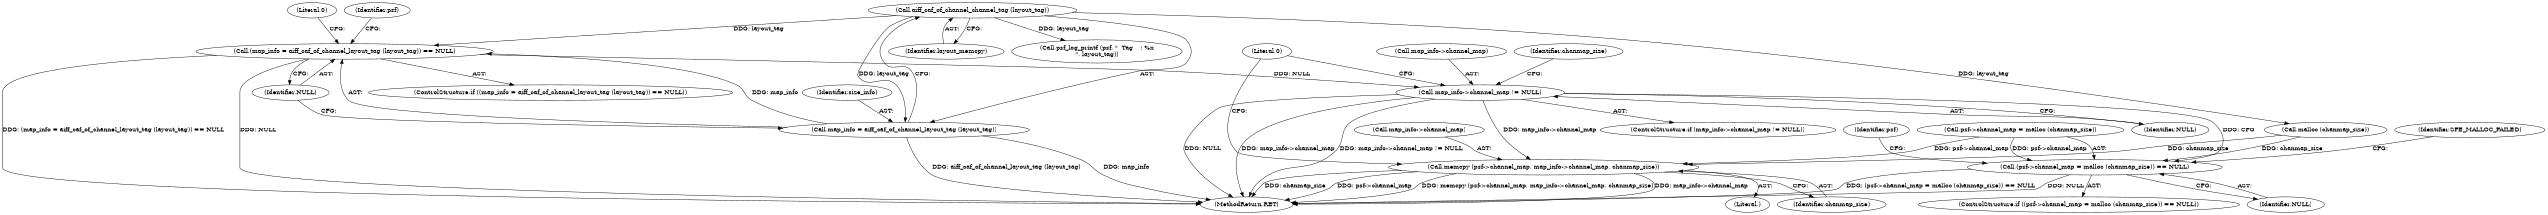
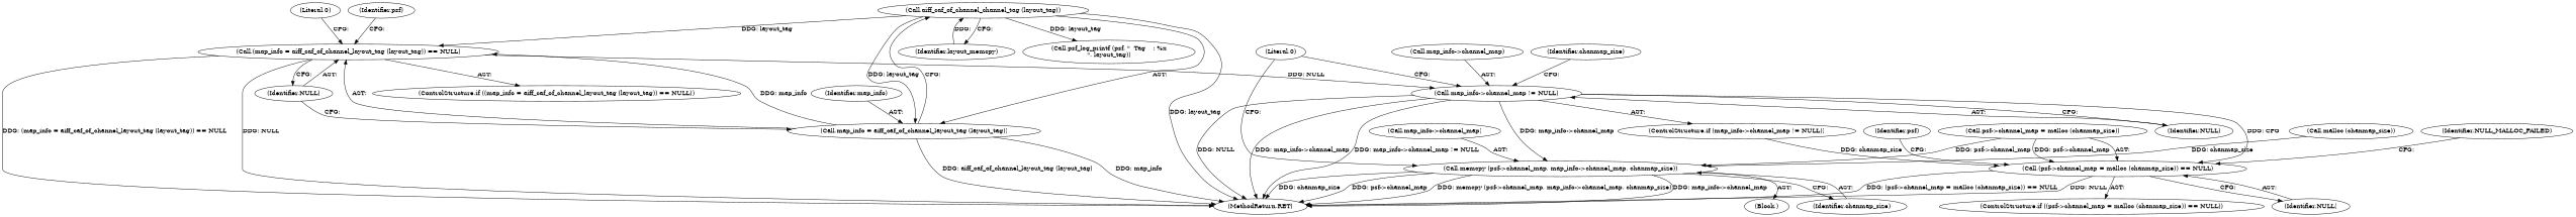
  digraph {
    n1 [label="(Call,map_info->channel_map != NULL)"]
    n2 [label="(Call,(psf->channel_map = malloc (chanmap_size)) == NULL)"]
    n3 [label="(Call,memcpy (psf->channel_map, map_info->channel_map, chanmap_size))"]
    n4 [label="(Identifier,NULL)"]
    n5 [label="(MethodReturn,RET)"]
    n6 [label="(ControlStructure,if (map_info->channel_map != NULL))"]
    n7 [label="(ControlStructure,if ((psf->channel_map = malloc (chanmap_size)) == NULL))"]
    n8 [label="(Identifier,NULL)"]
-   n9 [label="(Literal,)"]
+   n9 [label="(Block,)"]
    n10 [label="(Identifier,chanmap_size)"]
    n11 [label="(Call,(map_info = aiff_caf_of_channel_layout_tag (layout_tag)) == NULL)"]
    n12 [label="(ControlStructure,if ((map_info = aiff_caf_of_channel_layout_tag (layout_tag)) == NULL))"]
    n13 [label="(Identifier,NULL)"]
    n14 [label="(Call,map_info = aiff_caf_of_channel_layout_tag (layout_tag))"]
    n15 [label="(Call,aiff_caf_of_channel_channel_tag (layout_tag))"]
    n16 [label="(Identifier,layout_memcpy)"]
    n17 [label="(Call,psf_log_printf (psf, \"  Tag    : %x\n\", layout_tag))"]
    n18 [label="(Call,map_info->channel_map)"]
-   n19 [label="(Identifier,size_info)"]
+   n19 [label="(Identifier,map_info)"]
    n20 [label="(Call,psf->channel_map = malloc (chanmap_size))"]
    n21 [label="(Literal,0)"]
    n22 [label="(Identifier,psf)"]
    n23 [label="(Literal,0)"]
    n24 [label="(Identifier,chanmap_size)"]
-   n25 [label="(Identifier,SFE_MALLOC_FAILED)"]
+   n25 [label="(Identifier,NULL_MALLOC_FAILED)"]
    n26 [label="(Call,malloc (chanmap_size))"]
    n27 [label="(Call,map_info->channel_map)"]
    n28 [label="(Identifier,psf)"]
    n1 -> n2 [label="DDG: CFG"]
    n1 -> n3 [label="DDG: map_info->channel_map"]
    n1 -> n4 [label="CFG: "]
    n1 -> n5 [label="DDG: NULL"]
    n1 -> n5 [label="DDG: map_info->channel_map"]
    n1 -> n5 [label="DDG: map_info->channel_map != NULL"]
    n1 -> n6 [label="AST: "]
    n2 -> n5 [label="DDG: (psf->channel_map = malloc (chanmap_size)) == NULL"]
    n2 -> n5 [label="DDG: NULL"]
    n2 -> n7 [label="AST: "]
    n2 -> n8 [label="CFG: "]
    n3 -> n5 [label="DDG: psf->channel_map"]
    n3 -> n5 [label="DDG: memcpy (psf->channel_map, map_info->channel_map, chanmap_size)"]
    n3 -> n5 [label="DDG: map_info->channel_map"]
    n3 -> n5 [label="DDG: chanmap_size"]
    n3 -> n9 [label="AST: "]
    n3 -> n10 [label="CFG: "]
    n4 -> n1 [label="AST: "]
    n8 -> n2 [label="AST: "]
    n10 -> n3 [label="AST: "]
    n11 -> n1 [label="DDG: NULL"]
    n11 -> n5 [label="DDG: NULL"]
    n11 -> n5 [label="DDG: (map_info = aiff_caf_of_channel_layout_tag (layout_tag)) == NULL"]
    n11 -> n12 [label="AST: "]
    n11 -> n13 [label="CFG: "]
    n13 -> n11 [label="AST: "]
    n13 -> n14 [label="CFG: "]
    n14 -> n5 [label="DDG: aiff_caf_of_channel_layout_tag (layout_tag)"]
    n14 -> n5 [label="DDG: map_info"]
    n14 -> n11 [label="AST: "]
    n14 -> n11 [label="DDG: map_info"]
    n14 -> n15 [label="CFG: "]
-   n15 -> n26 [label="DDG: layout_tag"]
+   n15 -> n5 [label="DDG: layout_tag"]
    n15 -> n11 [label="DDG: layout_tag"]
    n15 -> n14 [label="AST: "]
    n15 -> n14 [label="DDG: layout_tag"]
    n15 -> n16 [label="CFG: "]
    n15 -> n17 [label="DDG: layout_tag"]
-   n16 -> n15 [label="AST: "]
+   n16 -> n15 [label="DDG: "]
    n18 -> n3 [label="AST: "]
    n19 -> n14 [label="AST: "]
    n20 -> n2 [label="AST: "]
    n20 -> n2 [label="DDG: psf->channel_map"]
    n20 -> n3 [label="DDG: psf->channel_map"]
    n21 -> n11 [label="CFG: "]
    n22 -> n11 [label="CFG: "]
    n23 -> n1 [label="CFG: "]
    n23 -> n3 [label="CFG: "]
    n24 -> n1 [label="CFG: "]
    n25 -> n2 [label="CFG: "]
-   n26 -> n2 [label="DDG: chanmap_size"]
+   n6 -> n2 [label="DDG: chanmap_size"]
    n26 -> n3 [label="DDG: chanmap_size"]
    n27 -> n1 [label="AST: "]
    n28 -> n2 [label="CFG: "]
  }
